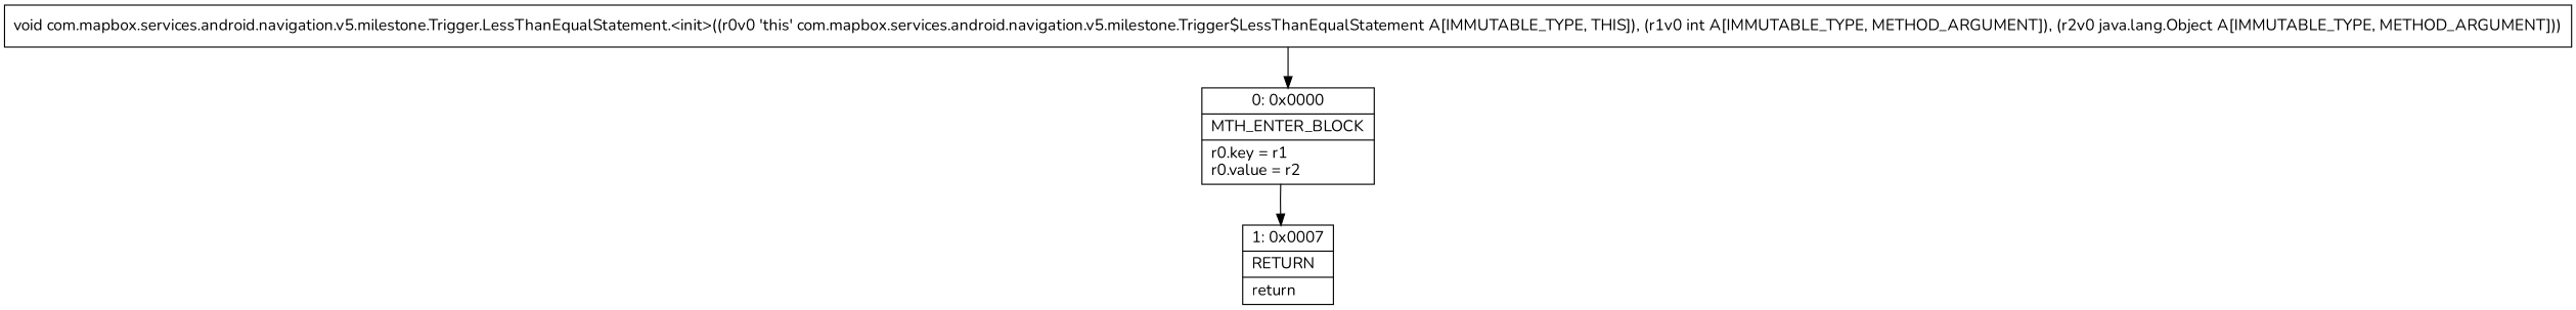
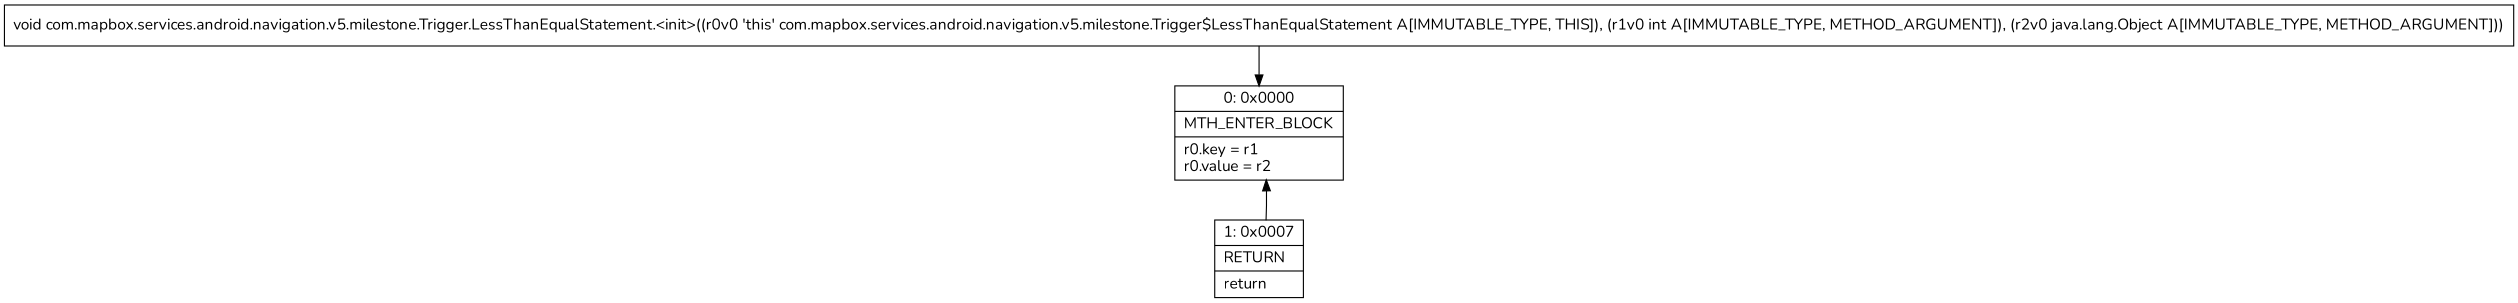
  digraph {
    fontname=Nunito
    node [shape=record fontname=Nunito]
    edge [fontname=Nunito]
    n1 [label="{0\:\ 0x0000|MTH_ENTER_BLOCK\l|r0.key = r1\lr0.value = r2\l}"]
    n2 [label="{1\:\ 0x0007|RETURN\l|return\l}"]
    n3 [label="{void com.mapbox.services.android.navigation.v5.milestone.Trigger.LessThanEqualStatement.\<init\>((r0v0 'this' com.mapbox.services.android.navigation.v5.milestone.Trigger$LessThanEqualStatement A[IMMUTABLE_TYPE, THIS]), (r1v0 int A[IMMUTABLE_TYPE, METHOD_ARGUMENT]), (r2v0 java.lang.Object A[IMMUTABLE_TYPE, METHOD_ARGUMENT])) }"]
-   n1 -> n2
+   n2 -> n1
    n3 -> n1
  }
